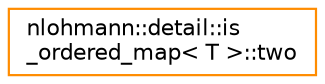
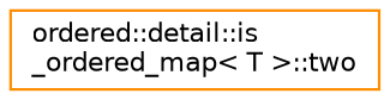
  digraph {
    rankdir=LR
-   n1 [color=darkorange fillcolor=white fontname=Helvetica fontsize=10 height=0.2 label="nlohmann::detail::is\l_ordered_map\< T \>::two" shape=box style=filled width=0.4]
+   n1 [color=darkorange fillcolor=white fontname=Helvetica fontsize=10 height=0.2 label="ordered::detail::is\l_ordered_map\< T \>::two" shape=box style=filled width=0.4]
  }
